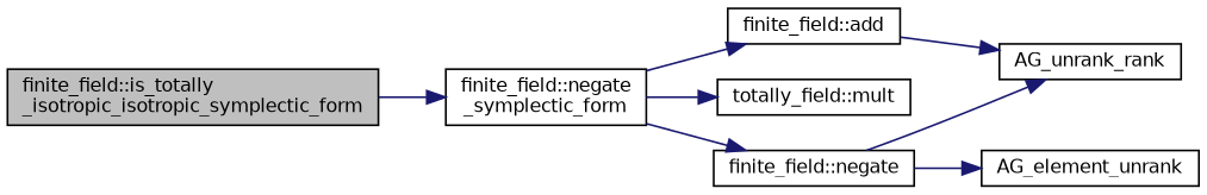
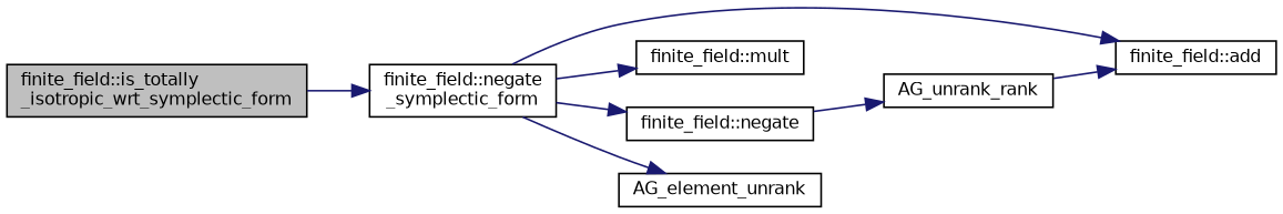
  digraph {
    fontname="DejaVu Sans"
    rankdir=LR
    node [color=black fillcolor=white fontname="DejaVu Sans" fontsize=10 shape=record style=filled]
    edge [color=midnightblue fontname="DejaVu Sans" fontsize=10 labelfontname=Helvetica labelfontsize=10 style=solid]
-   n1 [fillcolor=grey75 fontcolor=black height=0.2 label="finite_field::is_totally\l_isotropic_isotropic_symplectic_form" width=0.4]
+   n1 [fillcolor=grey75 fontcolor=black height=0.2 label="finite_field::is_totally\l_isotropic_wrt_symplectic_form" width=0.4]
    n2 [height=0.2 label="finite_field::negate\l_symplectic_form" width=0.4]
    n3 [height=0.2 label="finite_field::add" width=0.4]
-   n4 [height=0.2 label="totally_field::mult" width=0.4]
+   n4 [height=0.2 label="finite_field::mult" width=0.4]
    n5 [height=0.2 label="finite_field::negate" width=0.4]
    n6 [height=0.2 label=AG_unrank_rank width=0.4]
    n7 [height=0.2 label=AG_element_unrank width=0.4]
    n1 -> n2
    n2 -> n3
    n2 -> n4
    n2 -> n5
-   n3 -> n6
+   n6 -> n3
    n5 -> n6
-   n5 -> n7
+   n2 -> n7
  }
